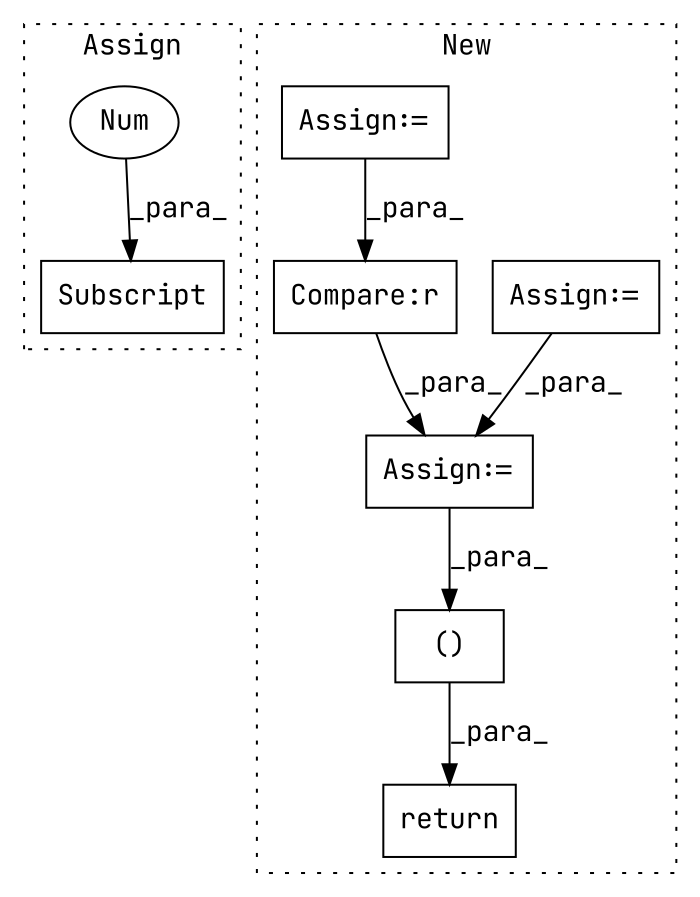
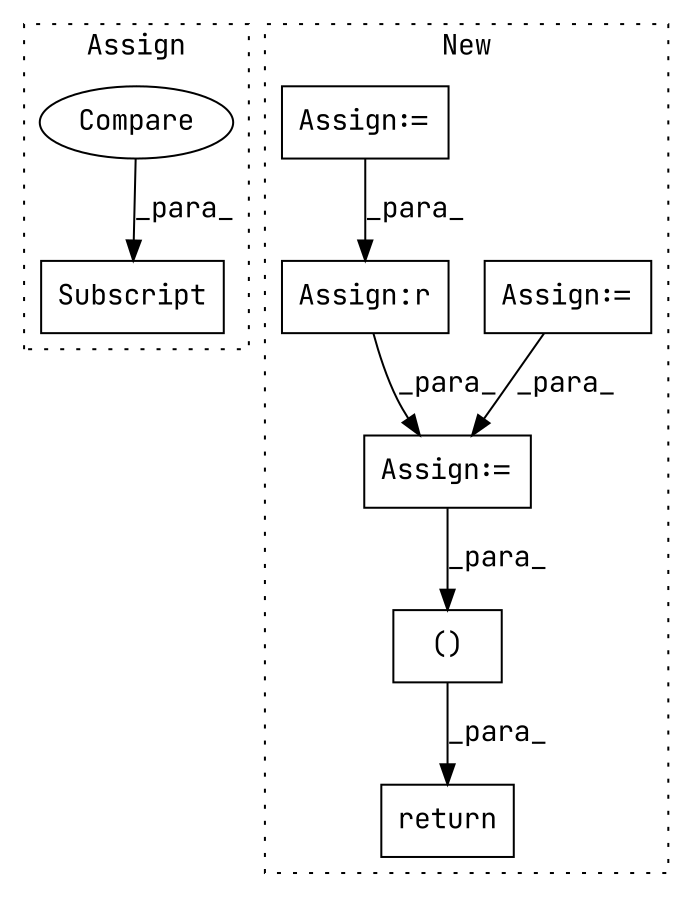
  digraph {
    fontname="JetBrains Mono"
    node [a=68 fontname="JetBrains Mono" l=3 shape=box]
    edge [fontname="JetBrains Mono"]
    n1 [a=63 l="19,0" label=Subscript s="7524,0"]
-   n2 [a=76 l=1 label=Num s=7541 shape=ellipse]
+   n2 [a=76 l=1 label=Compare s=7541 shape=ellipse]
    n3 [a=54 l=6 label="()" s=8777]
    n4 [a=93 l=7 label=return s=8760]
    n5 [label="Assign:=" s=8693]
    n6 [label="Assign:=" s=8636]
    n7 [label="Assign:=" s=8716]
-   n8 [a=40 l=23 label="Compare:r" s=8669]
+   n8 [a=40 l=23 label="Assign:r" s=8669]
    subgraph cluster_1 {
      label=Assign
      style=dotted
      n1
      n2
    }
    subgraph cluster_2 {
      label=New
      style=dotted
      n3
      n4
      n5
      n6
      n7
      n8
    }
    n2 -> n1 [label=_para_]
    n3 -> n4 [label=_para_]
    n5 -> n7 [label=_para_]
    n6 -> n8 [label=_para_]
    n7 -> n3 [label=_para_]
    n8 -> n7 [label=_para_]
  }
